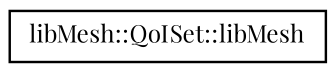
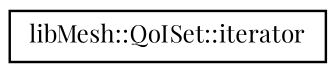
  digraph {
    rankdir=LR
    fontname="Playfair Display"
-   n1 [color=black fillcolor=white fontname="Playfair Display" fontsize=10 height=0.2 label="libMesh::QoISet::libMesh" shape=record style=filled width=0.4]
+   n1 [color=black fillcolor=white fontname="Playfair Display" fontsize=10 height=0.2 label="libMesh::QoISet::iterator" shape=record style=filled width=0.4]
  }
